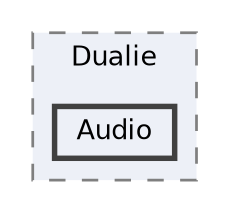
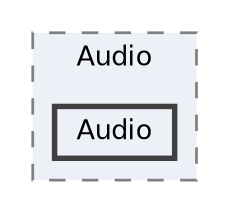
  digraph {
    compound=true
    n1 [color=grey25 fillcolor="#edf0f7" fontname=Helvetica fontsize=10 height=0.2 label=Audio shape=box style="filled,bold" width=0.4]
    subgraph cluster_1 {
      bgcolor="#edf0f7"
      fontname=Helvetica
      fontsize=10
-     label=Dualie
+     label=Audio
      pencolor=grey50
      style="filled,dashed"
      n1
    }
  }
